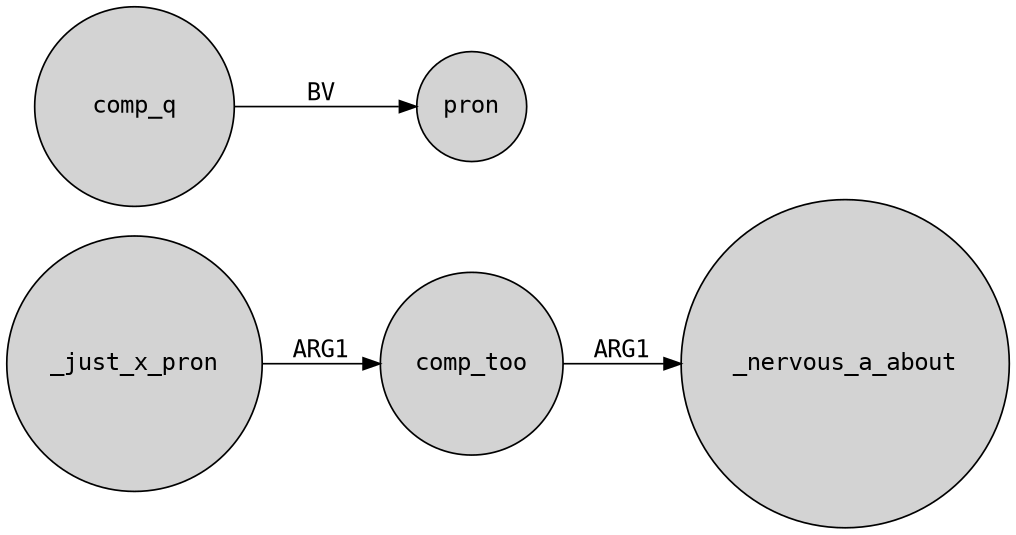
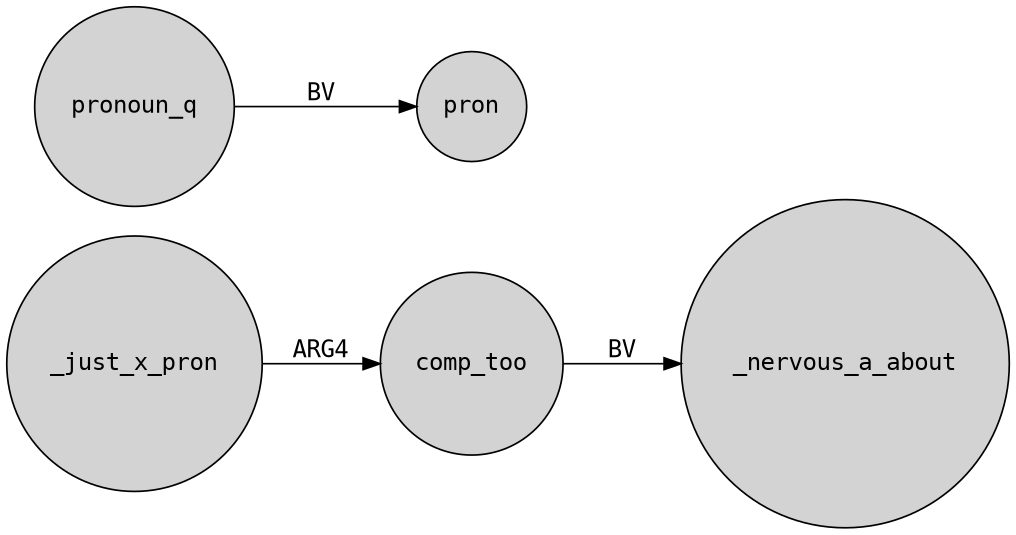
  digraph {
    fontname="DejaVu Sans Mono"
    rankdir=LR
    node [fontname="DejaVu Sans Mono" shape=circle style=filled]
    edge [fontname="DejaVu Sans Mono"]
    n1 [label=_just_x_pron]
    comp_too
    _nervous_a_about
-   pronoun_q [label=comp_q]
+   pronoun_q
    pron
-   n1 -> comp_too [label=ARG1]
-   comp_too -> _nervous_a_about [label=ARG1]
+   n1 -> comp_too [label=ARG4]
+   comp_too -> _nervous_a_about [label=BV]
    pronoun_q -> pron [label=BV]
  }
